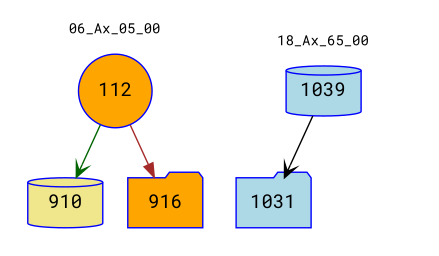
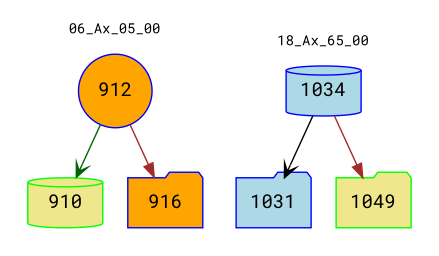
  digraph {
    fontname="Roboto Mono"
    node [color=blue fillcolor=orange fontname="Roboto Mono" shape=folder style=filled]
    edge [arrowhead=vee color=brown fontname="Roboto Mono"]
-   n1 [label=112 shape=circle]
-   n2 [fillcolor=khaki label=910 shape=cylinder]
+   n1 [label=912 shape=circle]
+   n2 [color=green fillcolor=khaki label=910 shape=cylinder]
    n3 [label=916]
-   n4 [fillcolor=lightblue label=1039 shape=cylinder]
+   n4 [fillcolor=lightblue label=1034 shape=cylinder]
    n5 [fillcolor=lightblue label=1031]
+   n6 [color=green fillcolor=khaki label=1049]
    subgraph cluster_1 {
      color=white
      fontsize=10
      label="06_Ax_05_00"
      n1
      n2
      n3
    }
    subgraph cluster_2 {
      color=white
      fontsize=10
      label="18_Ax_65_00"
      n4
      n5
+     n6
    }
    n1 -> n2 [color=darkgreen]
    n1 -> n3 [arrowhead=normal]
    n4 -> n5 [color=black]
+   n4 -> n6 [arrowhead=normal]
  }
